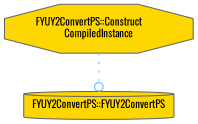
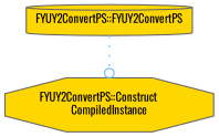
  digraph {
    rankdir=TB
    fontname=Oswald
    node [fillcolor=gold fontname=Oswald fontsize=10 style=filled]
    n1 [color=gray40 fontcolor=black height=0.2 label="FYUY2ConvertPS::Construct\lCompiledInstance" shape=octagon width=0.4]
    n2 [color=grey40 height=0.2 label="FYUY2ConvertPS::FYUY2ConvertPS" shape=cylinder width=0.4]
-   n1 -> n2 [color=steelblue1 fontname=Oswald fontsize=10 labelfontname=Helvetica labelfontsize=10 style=dotted arrowhead=odot]
+   n2 -> n1 [color=steelblue1 fontname=Oswald fontsize=10 labelfontname=Helvetica labelfontsize=10 style=dotted arrowhead=odot]
  }
